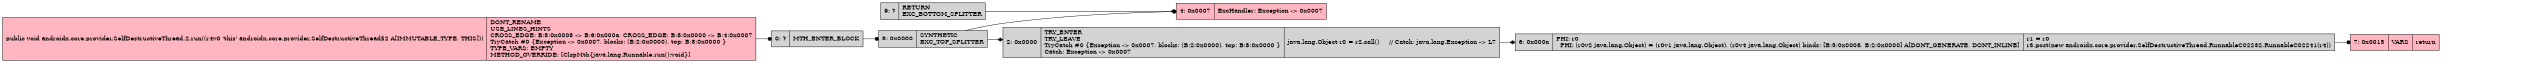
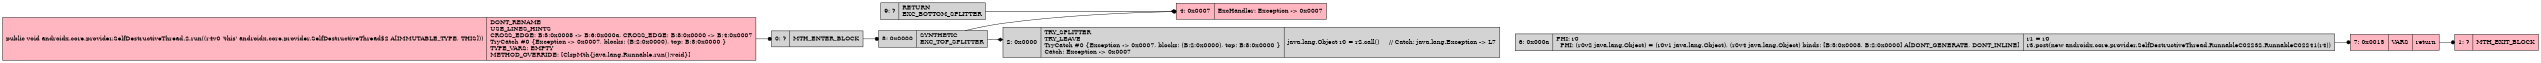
  digraph {
    rankdir=LR
    node [fillcolor=lightgrey shape=record style=filled]
    edge [arrowhead=dot]
    n1 [label="{0\:\ ?|MTH_ENTER_BLOCK\l}"]
    n2 [label="{8\:\ 0x0000|SYNTHETIC\lEXC_TOP_SPLITTER\l}"]
-   n3 [label="{2\:\ 0x0000|TRY_ENTER\lTRY_LEAVE\lTryCatch #0 \{Exception \-\> 0x0007, blocks: (B:2:0x0000), top: B:8:0x0000 \}\lCatch: Exception \-\> 0x0007\l|java.lang.Object r0 = r2.call()     \/\/ Catch: java.lang.Exception \-\> L7\l}"]
+   n3 [label="{2\:\ 0x0000|TRY_SPLITTER\lTRY_LEAVE\lTryCatch #0 \{Exception \-\> 0x0007, blocks: (B:2:0x0000), top: B:8:0x0000 \}\lCatch: Exception \-\> 0x0007\l|java.lang.Object r0 = r2.call()     \/\/ Catch: java.lang.Exception \-\> L7\l}"]
    n4 [fillcolor=lightpink label="{4\:\ 0x0007|ExcHandler: Exception \-\> 0x0007\l}"]
    n5 [label="{6\:\ 0x000a|PHI: r0 \l  PHI: (r0v2 java.lang.Object) = (r0v1 java.lang.Object), (r0v4 java.lang.Object) binds: [B:5:0x0008, B:2:0x0000] A[DONT_GENERATE, DONT_INLINE]\l|r1 = r0\lr3.post(new androidx.core.provider.SelfDestructiveThread.RunnableC02232.RunnableC02241(r4))\l}"]
    n6 [fillcolor=lightpink label="{7\:\ 0x0015|VARS\l|return\l}"]
    n7 [label="{9\:\ ?|RETURN\lEXC_BOTTOM_SPLITTER\l}"]
+   n8 [fillcolor=lightpink label="{1\:\ ?|MTH_EXIT_BLOCK\l}"]
    n9 [fillcolor=lightpink label="{public void androidx.core.provider.SelfDestructiveThread.2.run((r4v0 'this' androidx.core.provider.SelfDestructiveThread$2 A[IMMUTABLE_TYPE, THIS]))  | DONT_RENAME\lUSE_LINES_HINTS\lCROSS_EDGE: B:5:0x0008 \-\> B:6:0x000a, CROSS_EDGE: B:8:0x0000 \-\> B:4:0x0007\lTryCatch #0 \{Exception \-\> 0x0007, blocks: (B:2:0x0000), top: B:8:0x0000 \}\lTYPE_VARS: EMPTY\lMETHOD_OVERRIDE: [ClspMth\{java.lang.Runnable.run():void\}]\l}"]
    n1 -> n2
    n2 -> n3 [arrowhead=diamond]
    n2 -> n4
-   n3 -> n5 [arrowhead=diamond]
    n5 -> n6
+   n6 -> n8
    n7 -> n4 [arrowhead=diamond]
    n9 -> n1
  }
